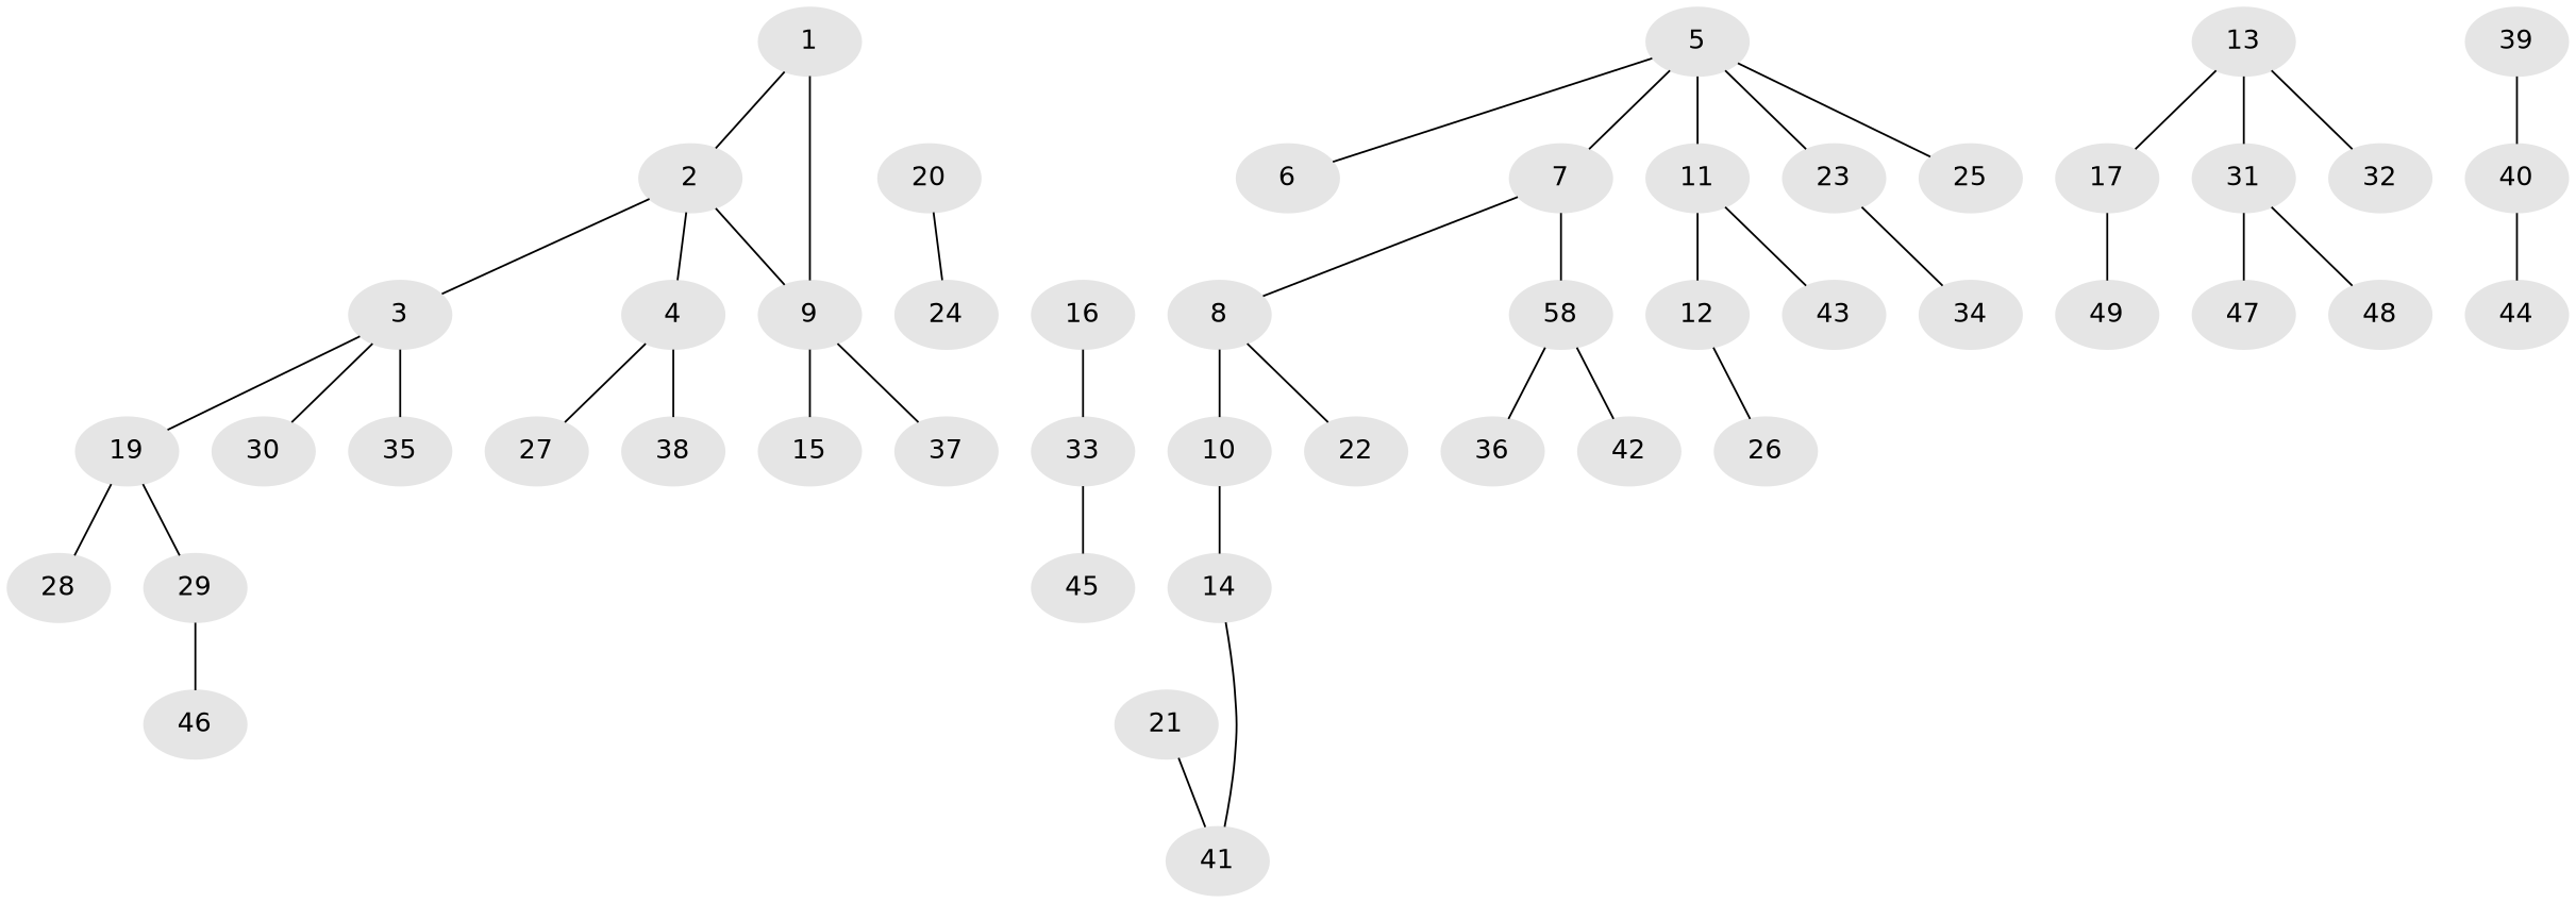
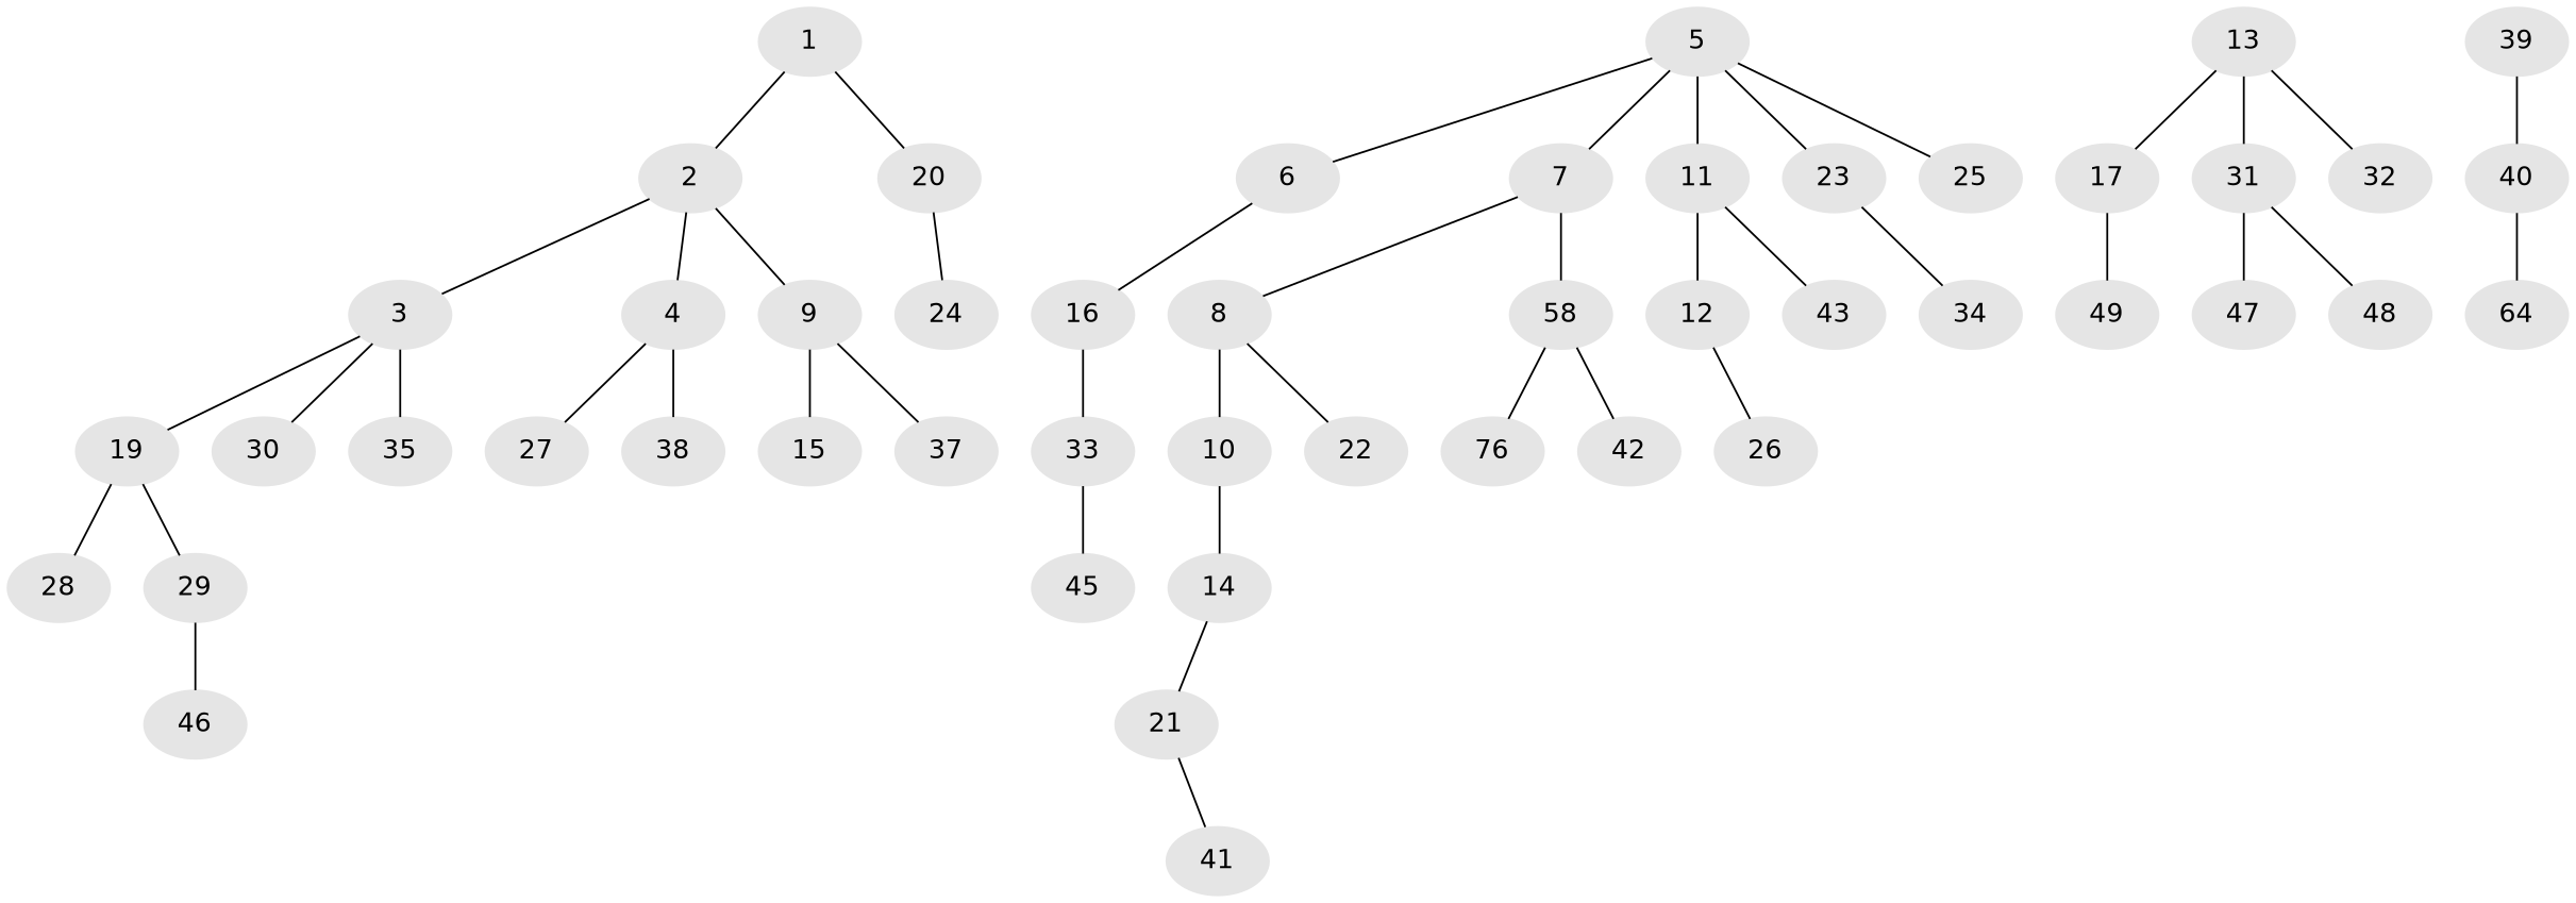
  graph {
    fontname="DejaVu Sans"
    node [color=gray90 fontname="DejaVu Sans" style=filled]
    edge [fontname="DejaVu Sans" weight=1.0]
    1
    2
    20
    3
    4
    9
    5
    6
    7
    11
    23
    25
    24
    19
    30
    35
    27
    38
    15
    37
    13
    17
    31
    32
    28
    29
    16
    8
    n29 [label=58]
    12
    43
    34
    33
    10
    22
-   36
+   36 [label=76]
    42
    14
    45
    21
    26
    49
    47
    48
    41
    46
    39
    40
-   44
+   44 [label=64]
    1 -- 2
-   1 -- 9
+   1 -- 20
    2 -- 3
    2 -- 4
    2 -- 9
    20 -- 24
    3 -- 19
    3 -- 30
    3 -- 35 [weight=2.0]
    4 -- 27
    4 -- 38
    9 -- 15 [weight=2.0]
    9 -- 37
    5 -- 6
    5 -- 7
    5 -- 11
    5 -- 23
    5 -- 25
+   6 -- 16
    7 -- 8
    7 -- n29
    11 -- 12
    11 -- 43
    23 -- 34
    19 -- 28
    19 -- 29
    13 -- 17
    13 -- 31
    13 -- 32
    17 -- 49
    31 -- 47
    31 -- 48
    29 -- 46
    16 -- 33
    8 -- 10 [weight=3.0]
    8 -- 22
    n29 -- 36
    n29 -- 42 [weight=2.0]
    12 -- 26
    33 -- 45
    10 -- 14
-   14 -- 41
+   14 -- 21
    21 -- 41
    39 -- 40
    40 -- 44
  }
